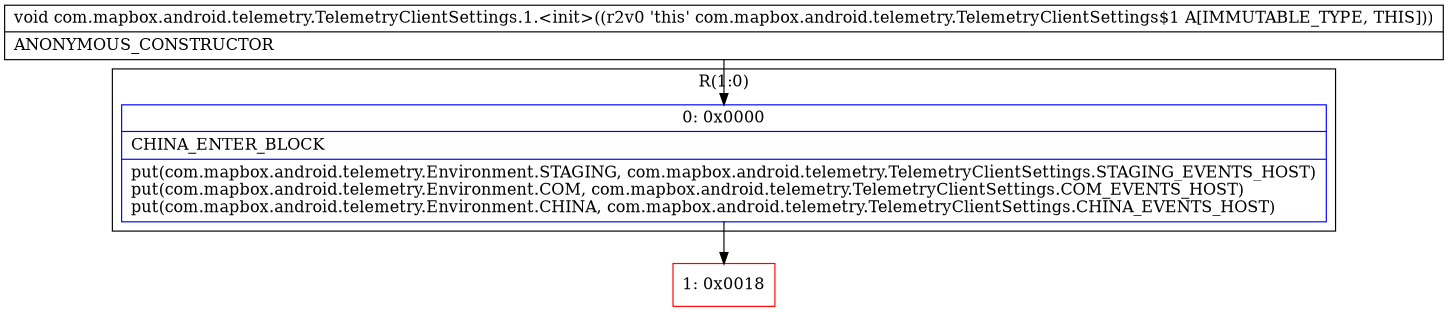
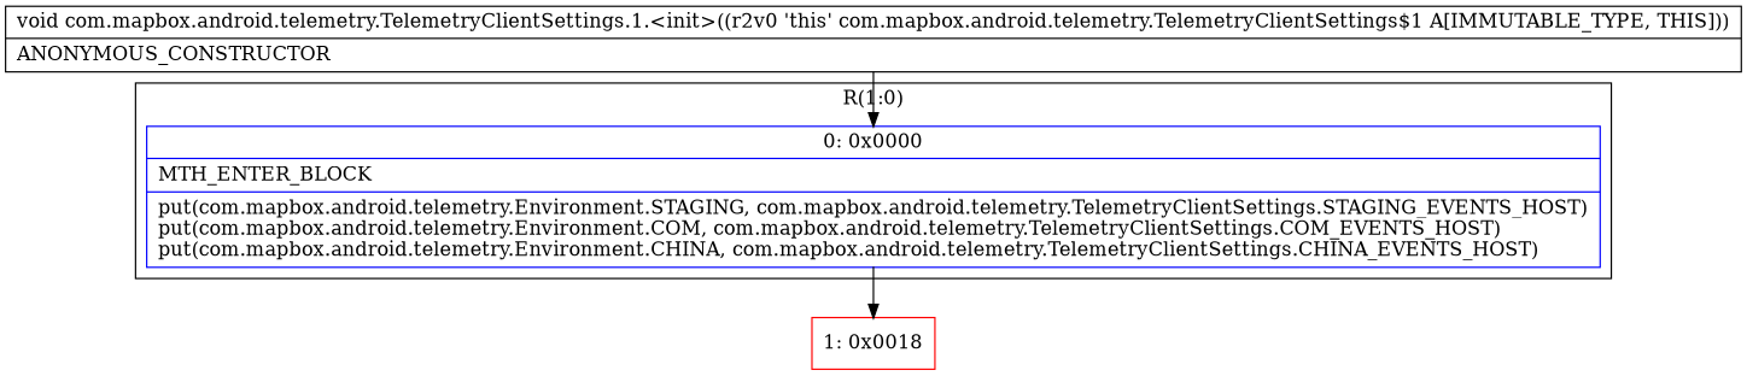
  digraph {
    node [shape=record]
-   n1 [color=blue label="{0\:\ 0x0000|CHINA_ENTER_BLOCK\l|put(com.mapbox.android.telemetry.Environment.STAGING, com.mapbox.android.telemetry.TelemetryClientSettings.STAGING_EVENTS_HOST)\lput(com.mapbox.android.telemetry.Environment.COM, com.mapbox.android.telemetry.TelemetryClientSettings.COM_EVENTS_HOST)\lput(com.mapbox.android.telemetry.Environment.CHINA, com.mapbox.android.telemetry.TelemetryClientSettings.CHINA_EVENTS_HOST)\l}"]
+   n1 [color=blue label="{0\:\ 0x0000|MTH_ENTER_BLOCK\l|put(com.mapbox.android.telemetry.Environment.STAGING, com.mapbox.android.telemetry.TelemetryClientSettings.STAGING_EVENTS_HOST)\lput(com.mapbox.android.telemetry.Environment.COM, com.mapbox.android.telemetry.TelemetryClientSettings.COM_EVENTS_HOST)\lput(com.mapbox.android.telemetry.Environment.CHINA, com.mapbox.android.telemetry.TelemetryClientSettings.CHINA_EVENTS_HOST)\l}"]
    n2 [color=red label="{1\:\ 0x0018}"]
    n3 [label="{void com.mapbox.android.telemetry.TelemetryClientSettings.1.\<init\>((r2v0 'this' com.mapbox.android.telemetry.TelemetryClientSettings$1 A[IMMUTABLE_TYPE, THIS]))  | ANONYMOUS_CONSTRUCTOR\l}"]
    subgraph cluster_1 {
      label="R(1:0)"
      n1
    }
    n1 -> n2
    n3 -> n1
  }
